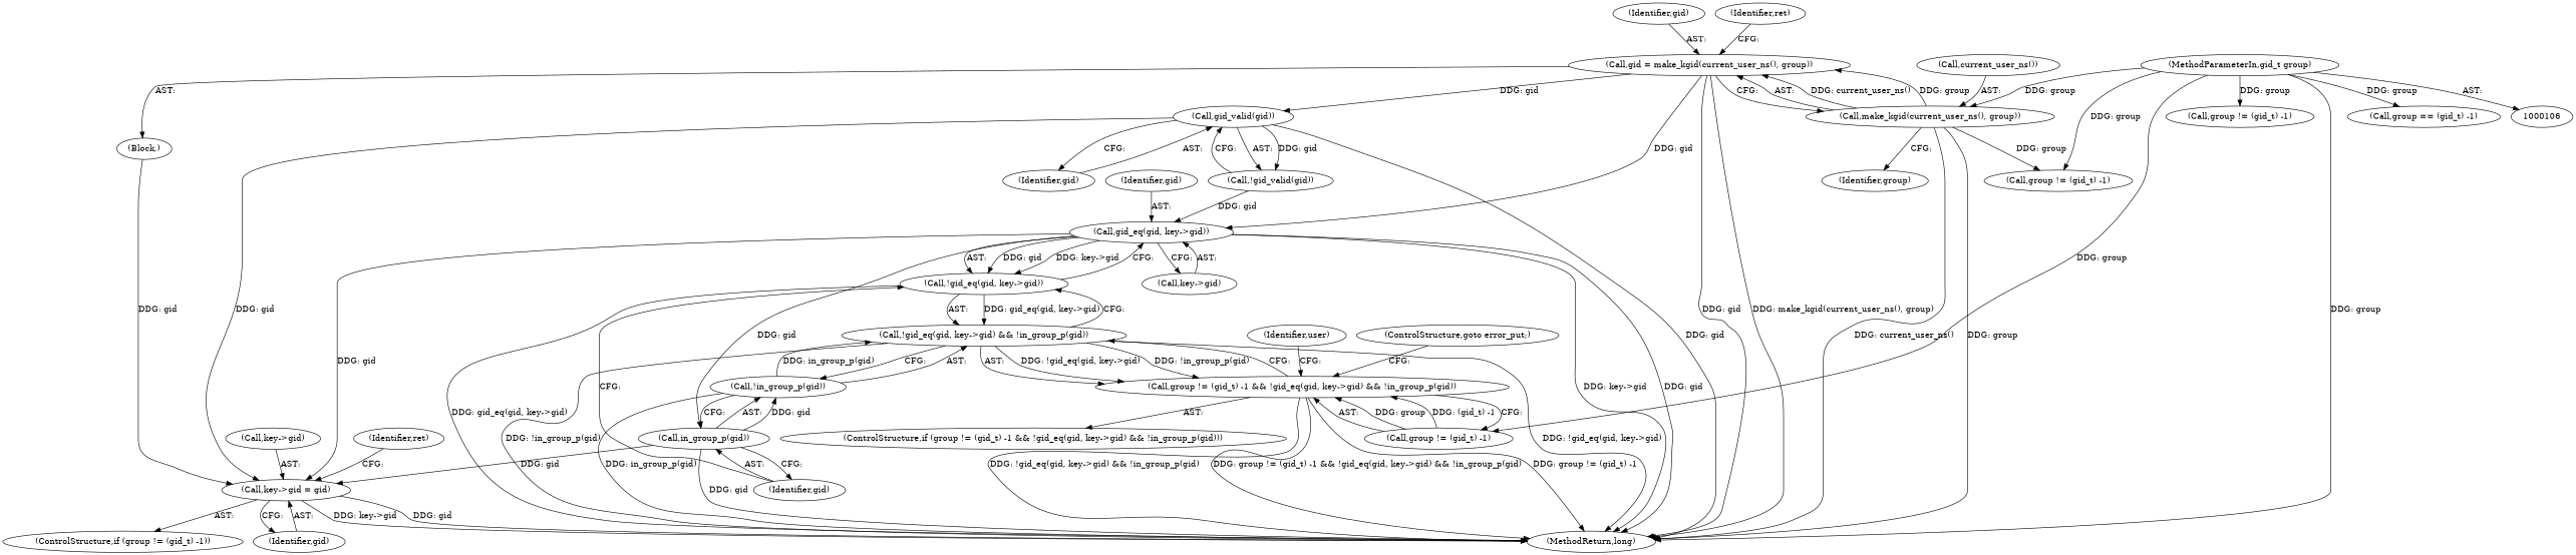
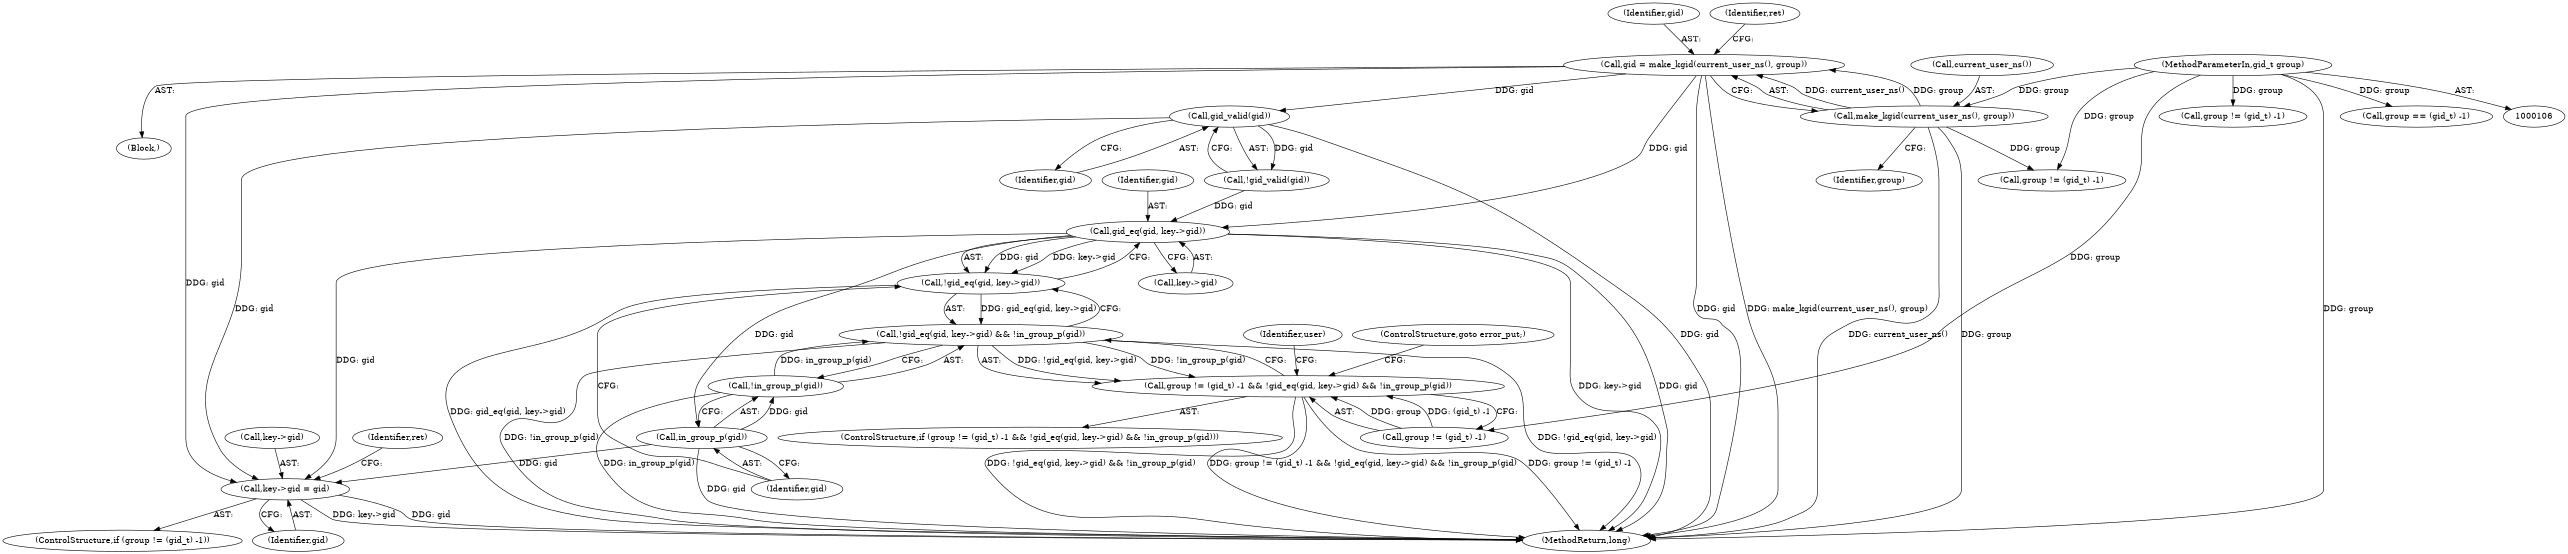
  digraph {
    n1 [label="(Call,gid_eq(gid, key->gid))"]
    n2 [label="(Call,!gid_eq(gid, key->gid))"]
    n3 [label="(Call,in_group_p(gid))"]
    n4 [label="(Call,key->gid = gid)"]
    n5 [label="(MethodReturn,long)"]
    n6 [label="(Call,key->gid)"]
    n7 [label="(Call,!gid_eq(gid, key->gid) && !in_group_p(gid))"]
    n8 [label="(Call,!in_group_p(gid))"]
    n9 [label="(Identifier,gid)"]
    n10 [label="(Identifier,gid)"]
    n11 [label="(ControlStructure,if (group != (gid_t) -1))"]
    n12 [label="(Call,gid_valid(gid))"]
    n13 [label="(Call,!gid_valid(gid))"]
    n14 [label="(Identifier,gid)"]
    n15 [label="(Call,gid = make_kgid(current_user_ns(), group))"]
    n16 [label="(Call,make_kgid(current_user_ns(), group))"]
    n17 [label="(Block,)"]
    n18 [label="(Identifier,group)"]
    n19 [label="(Call,group != (gid_t) -1)"]
    n20 [label="(MethodParameterIn,gid_t group)"]
    n21 [label="(Call,group != (gid_t) -1)"]
    n22 [label="(Call,group != (gid_t) -1)"]
    n23 [label="(Call,group == (gid_t) -1)"]
    1000106
    n25 [label="(Call,group != (gid_t) -1 && !gid_eq(gid, key->gid) && !in_group_p(gid))"]
    n26 [label="(ControlStructure,if (group != (gid_t) -1 && !gid_eq(gid, key->gid) && !in_group_p(gid)))"]
    n27 [label="(Identifier,user)"]
    n28 [label="(ControlStructure,goto error_put;)"]
    n29 [label="(Call,key->gid)"]
    n30 [label="(Identifier,gid)"]
    n31 [label="(Identifier,gid)"]
    n32 [label="(Call,current_user_ns())"]
    n33 [label="(Identifier,ret)"]
    n34 [label="(Identifier,ret)"]
    n1 -> n2 [label="AST: "]
    n1 -> n2 [label="DDG: gid"]
    n1 -> n2 [label="DDG: key->gid"]
    n1 -> n3 [label="DDG: gid"]
    n1 -> n4 [label="DDG: gid"]
    n1 -> n5 [label="DDG: key->gid"]
    n1 -> n5 [label="DDG: gid"]
    n1 -> n6 [label="CFG: "]
    n2 -> n1 [label="CFG: "]
    n2 -> n5 [label="DDG: gid_eq(gid, key->gid)"]
    n2 -> n7 [label="AST: "]
    n2 -> n7 [label="DDG: gid_eq(gid, key->gid)"]
    n3 -> n4 [label="DDG: gid"]
    n3 -> n5 [label="DDG: gid"]
    n3 -> n8 [label="AST: "]
    n3 -> n8 [label="DDG: gid"]
    n3 -> n9 [label="CFG: "]
    n4 -> n5 [label="DDG: gid"]
    n4 -> n5 [label="DDG: key->gid"]
    n4 -> n10 [label="CFG: "]
    n4 -> n11 [label="AST: "]
    n6 -> n1 [label="AST: "]
    n7 -> n2 [label="CFG: "]
    n7 -> n5 [label="DDG: !gid_eq(gid, key->gid)"]
    n7 -> n5 [label="DDG: !in_group_p(gid)"]
    n7 -> n8 [label="CFG: "]
    n7 -> n25 [label="AST: "]
    n7 -> n25 [label="DDG: !gid_eq(gid, key->gid)"]
    n7 -> n25 [label="DDG: !in_group_p(gid)"]
    n8 -> n3 [label="CFG: "]
    n8 -> n5 [label="DDG: in_group_p(gid)"]
    n8 -> n7 [label="AST: "]
    n8 -> n7 [label="DDG: in_group_p(gid)"]
    n9 -> n2 [label="CFG: "]
    n9 -> n3 [label="AST: "]
    n10 -> n4 [label="AST: "]
    n12 -> n4 [label="DDG: gid"]
    n12 -> n5 [label="DDG: gid"]
    n12 -> n13 [label="AST: "]
    n12 -> n13 [label="DDG: gid"]
    n12 -> n14 [label="CFG: "]
    n13 -> n1 [label="DDG: gid"]
    n13 -> n12 [label="CFG: "]
    n14 -> n12 [label="AST: "]
    n15 -> n1 [label="DDG: gid"]
-   n17 -> n4 [label="DDG: gid"]
+   n15 -> n4 [label="DDG: gid"]
    n15 -> n5 [label="DDG: gid"]
    n15 -> n5 [label="DDG: make_kgid(current_user_ns(), group)"]
    n15 -> n12 [label="DDG: gid"]
    n15 -> n16 [label="CFG: "]
    n15 -> n17 [label="AST: "]
    n16 -> n5 [label="DDG: group"]
    n16 -> n5 [label="DDG: current_user_ns()"]
    n16 -> n15 [label="AST: "]
    n16 -> n15 [label="DDG: current_user_ns()"]
    n16 -> n15 [label="DDG: group"]
    n16 -> n18 [label="CFG: "]
    n16 -> n19 [label="DDG: group"]
    n20 -> n5 [label="DDG: group"]
    n20 -> n16 [label="DDG: group"]
    n20 -> n19 [label="DDG: group"]
    n20 -> n21 [label="DDG: group"]
    n20 -> n22 [label="DDG: group"]
    n20 -> n23 [label="DDG: group"]
    n20 -> 1000106 [label="AST: "]
    n22 -> n25 [label="AST: "]
    n22 -> n25 [label="DDG: group"]
    n22 -> n25 [label="DDG: (gid_t) -1"]
    n25 -> n5 [label="DDG: !gid_eq(gid, key->gid) && !in_group_p(gid)"]
    n25 -> n5 [label="DDG: group != (gid_t) -1 && !gid_eq(gid, key->gid) && !in_group_p(gid)"]
    n25 -> n5 [label="DDG: group != (gid_t) -1"]
    n25 -> n7 [label="CFG: "]
    n25 -> n22 [label="CFG: "]
    n25 -> n26 [label="AST: "]
    n27 -> n25 [label="CFG: "]
    n28 -> n25 [label="CFG: "]
    n29 -> n4 [label="AST: "]
    n30 -> n1 [label="AST: "]
    n31 -> n15 [label="AST: "]
    n32 -> n16 [label="AST: "]
    n33 -> n4 [label="CFG: "]
    n34 -> n15 [label="CFG: "]
  }
